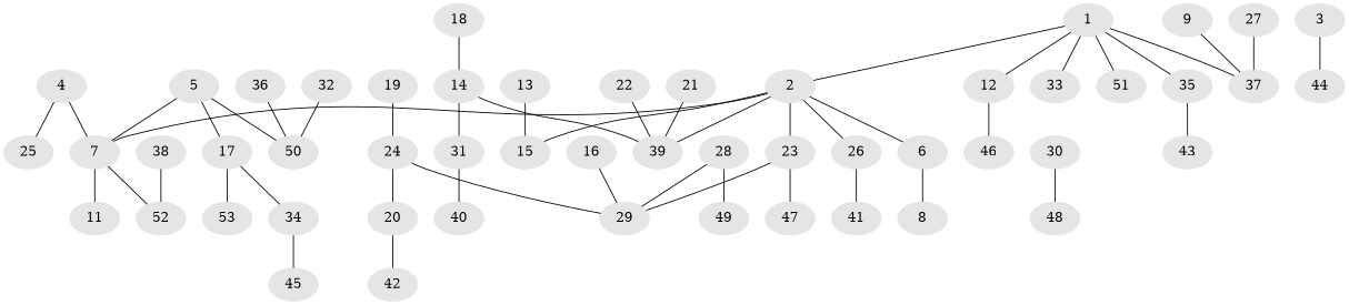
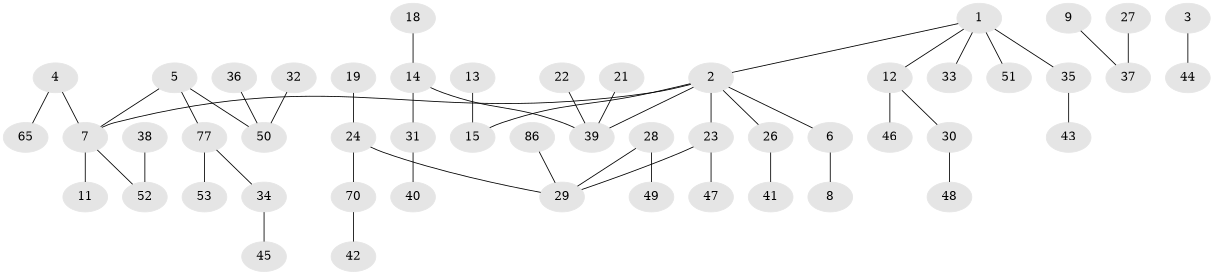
  graph {
    node [color=gray90 style=filled]
    edge [weight=1.0]
    1
    2
    12
    33
    37
    51
    35
    6
    7
    15
    23
    26
    39
    30
    46
    3
    44
    8
    11
    52
    29
    47
    41
    43
    4
-   25
+   25 [label=65]
    5
-   17
+   17 [label=77]
    50
    34
    53
    9
    48
    13
    14
    31
    40
-   20
+   20 [label=70]
    42
-   16
+   16 [label=86]
    45
    18
    19
    24
    21
    22
    27
    28
    49
    32
    36
    38
    1 -- 2
    1 -- 12
    1 -- 33
-   1 -- 37
    1 -- 51
    1 -- 35
    2 -- 6
    2 -- 7
    2 -- 15
    2 -- 23
    2 -- 26
    2 -- 39
+   12 -- 30
    12 -- 46
    35 -- 43
    6 -- 8
    7 -- 11
    7 -- 52
    23 -- 29
    23 -- 47
    26 -- 41
    30 -- 48
    3 -- 44
    4 -- 7
    4 -- 25
    5 -- 7
    5 -- 17
    5 -- 50
    17 -- 34
    17 -- 53
    34 -- 45
    9 -- 37
    13 -- 15
    14 -- 39
    14 -- 31
    31 -- 40
    20 -- 42
    16 -- 29
    18 -- 14
    19 -- 24
    24 -- 29
    24 -- 20
    21 -- 39
    22 -- 39
    27 -- 37
    28 -- 29
    28 -- 49
    32 -- 50
    36 -- 50
    38 -- 52
  }
